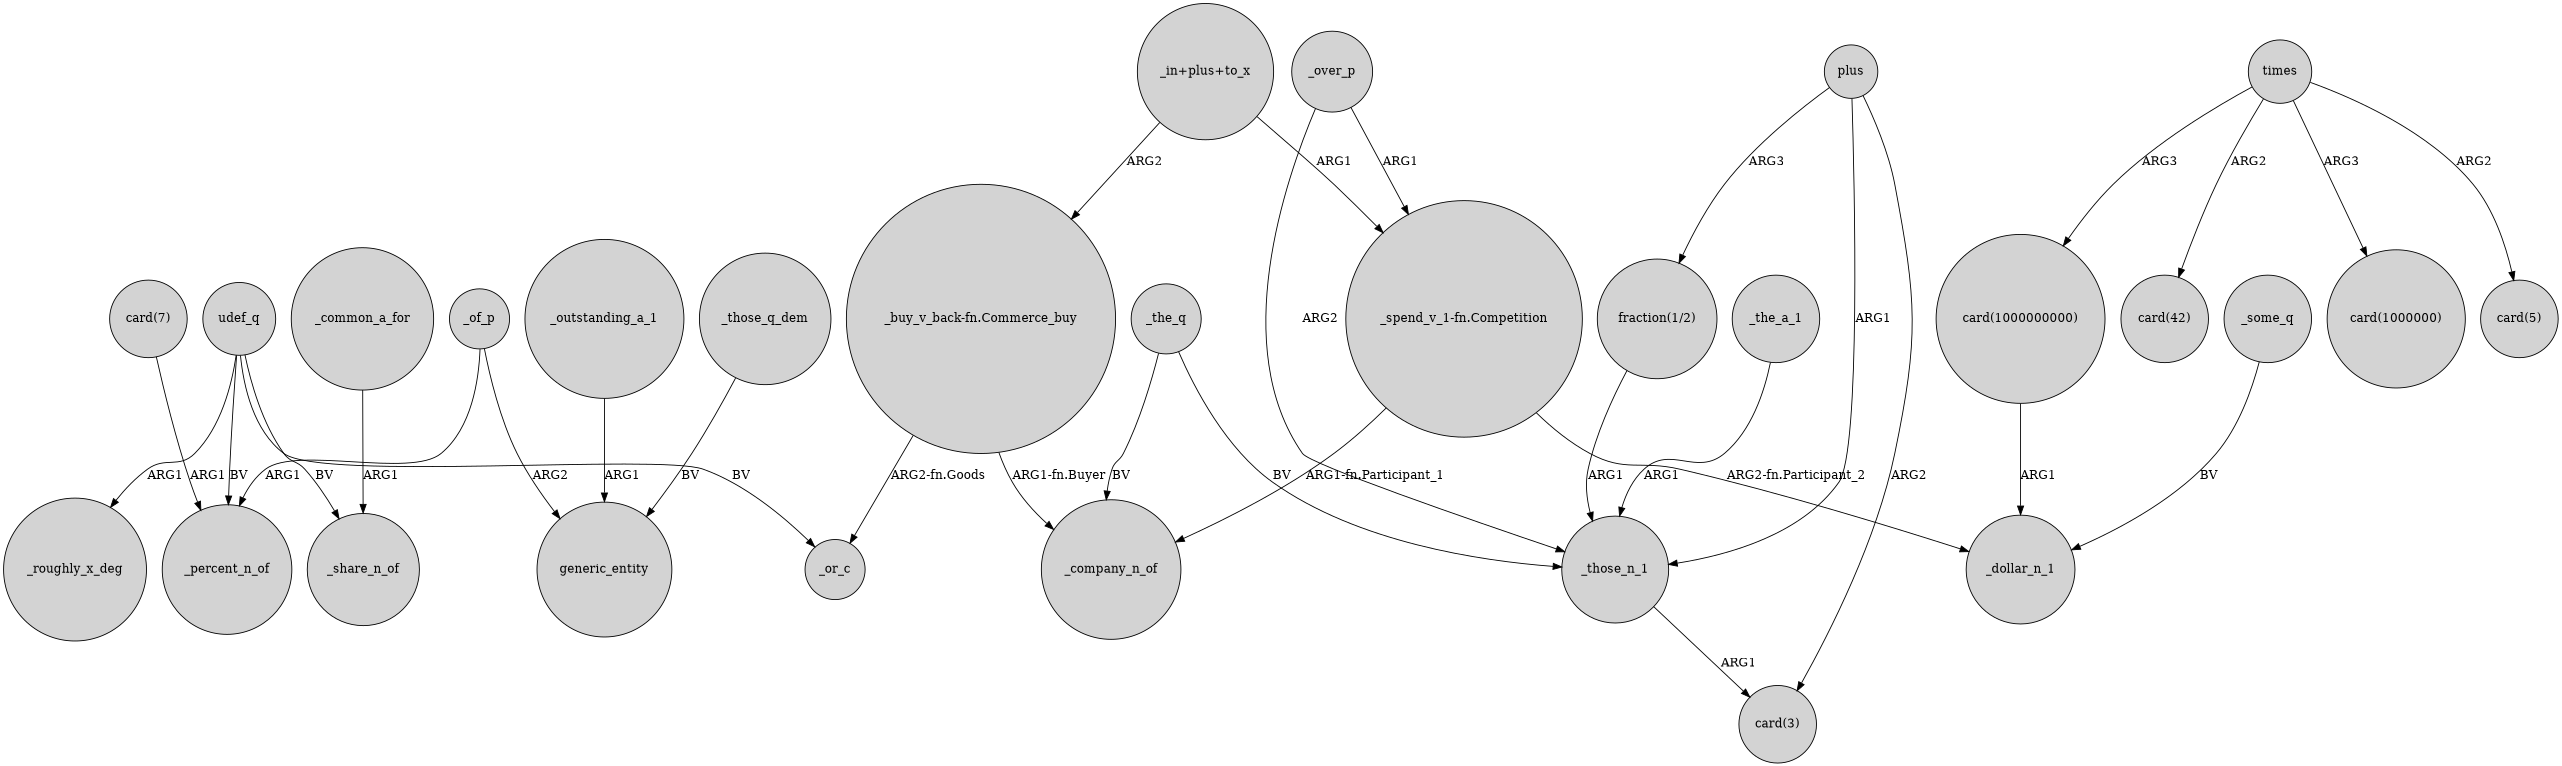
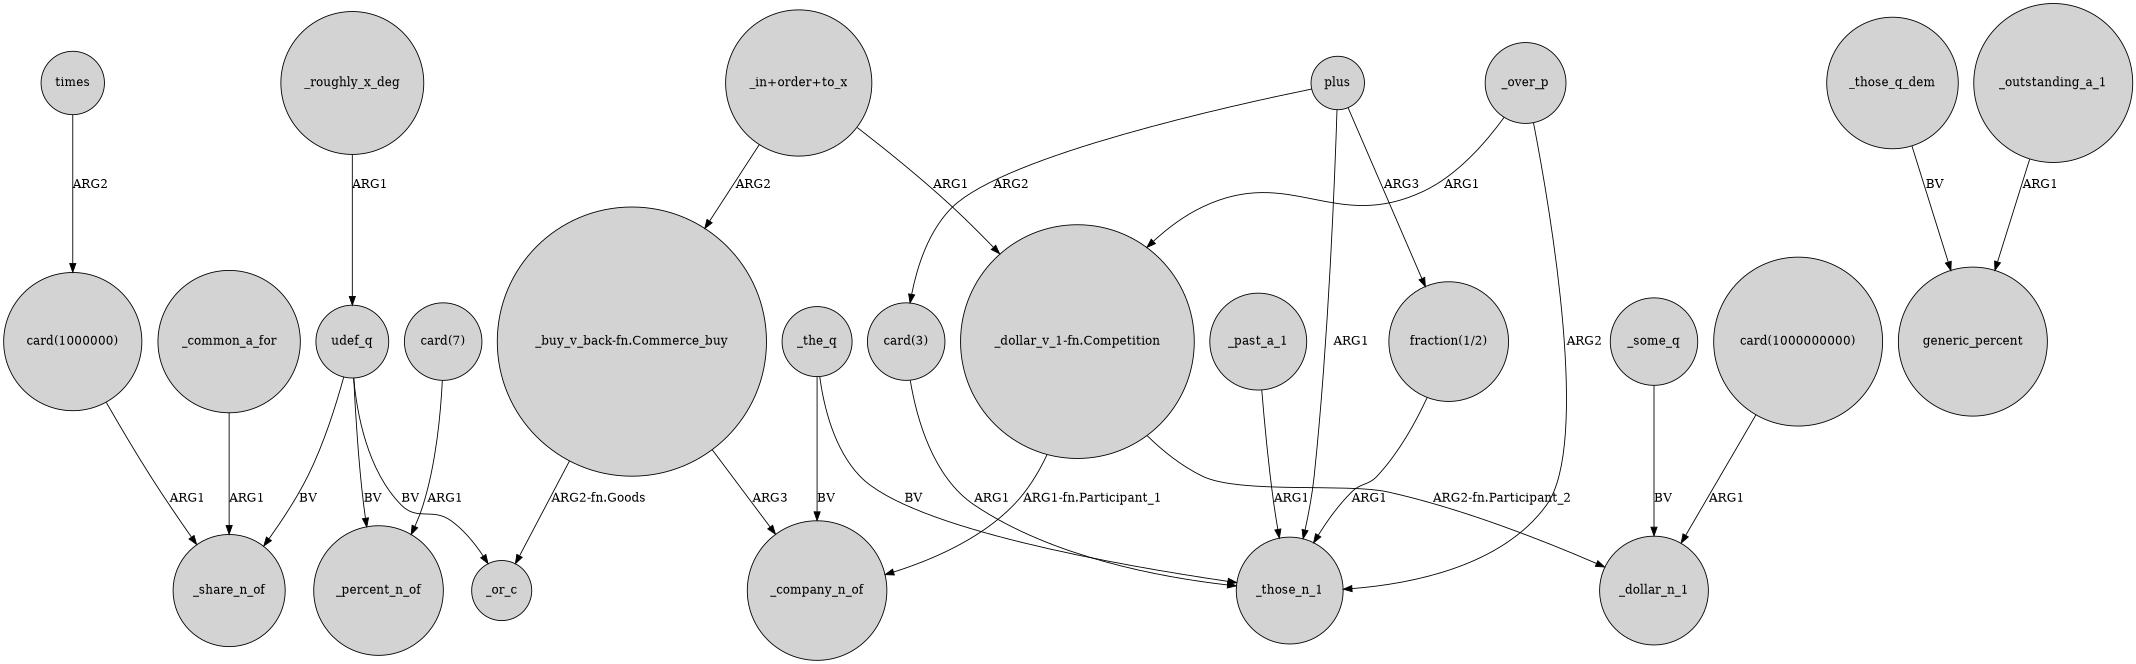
  digraph {
    node [shape=circle style=filled]
    "card(1000000000)"
    _dollar_n_1
-   "_spend_v_1-fn.Competition"
+   "_spend_v_1-fn.Competition" [label="_dollar_v_1-fn.Competition"]
    _company_n_of
    _roughly_x_deg
    udef_q
    _percent_n_of
    _share_n_of
    _or_c
    _those_q_dem
-   generic_entity
+   generic_entity [label=generic_percent]
    "card(7)"
    _outstanding_a_1
    times
    "card(1000000)"
-   "card(5)"
-   "card(42)"
    _common_a_for
-   _of_p
    n20 [label=_those_n_1]
    "card(3)"
    "_buy_v_back-fn.Commerce_buy"
    plus
    "fraction(1/2)"
    _the_q
-   "_in+order+to_x" [label="_in+plus+to_x"]
+   "_in+order+to_x"
    _over_p
    _some_q
-   _past_a_1 [label=_the_a_1]
+   _past_a_1
    "card(1000000000)" -> _dollar_n_1 [label=ARG1]
    "_spend_v_1-fn.Competition" -> _dollar_n_1 [label="ARG2-fn.Participant_2"]
    "_spend_v_1-fn.Competition" -> _company_n_of [label="ARG1-fn.Participant_1"]
-   udef_q -> _roughly_x_deg [label=ARG1]
+   _roughly_x_deg -> udef_q [label=ARG1]
    udef_q -> _percent_n_of [label=BV]
    udef_q -> _share_n_of [label=BV]
    udef_q -> _or_c [label=BV]
    _those_q_dem -> generic_entity [label=BV]
    "card(7)" -> _percent_n_of [label=ARG1]
    _outstanding_a_1 -> generic_entity [label=ARG1]
-   times -> "card(1000000000)" [label=ARG3]
-   times -> "card(1000000)" [label=ARG3]
-   times -> "card(5)" [label=ARG2]
-   times -> "card(42)" [label=ARG2]
+   times -> "card(1000000)" [label=ARG2]
+   "card(1000000)" -> _share_n_of [label=ARG1]
    _common_a_for -> _share_n_of [label=ARG1]
-   _of_p -> _percent_n_of [label=ARG1]
-   _of_p -> generic_entity [label=ARG2]
-   n20 -> "card(3)" [label=ARG1]
-   "_buy_v_back-fn.Commerce_buy" -> _company_n_of [label="ARG1-fn.Buyer"]
+   "card(3)" -> n20 [label=ARG1]
+   "_buy_v_back-fn.Commerce_buy" -> _company_n_of [label=ARG3]
    "_buy_v_back-fn.Commerce_buy" -> _or_c [label="ARG2-fn.Goods"]
    plus -> n20 [label=ARG1]
    plus -> "card(3)" [label=ARG2]
    plus -> "fraction(1/2)" [label=ARG3]
    "fraction(1/2)" -> n20 [label=ARG1]
    _the_q -> _company_n_of [label=BV]
    _the_q -> n20 [label=BV]
    "_in+order+to_x" -> "_spend_v_1-fn.Competition" [label=ARG1]
    "_in+order+to_x" -> "_buy_v_back-fn.Commerce_buy" [label=ARG2]
    _over_p -> "_spend_v_1-fn.Competition" [label=ARG1]
    _over_p -> n20 [label=ARG2]
    _some_q -> _dollar_n_1 [label=BV]
    _past_a_1 -> n20 [label=ARG1]
  }
